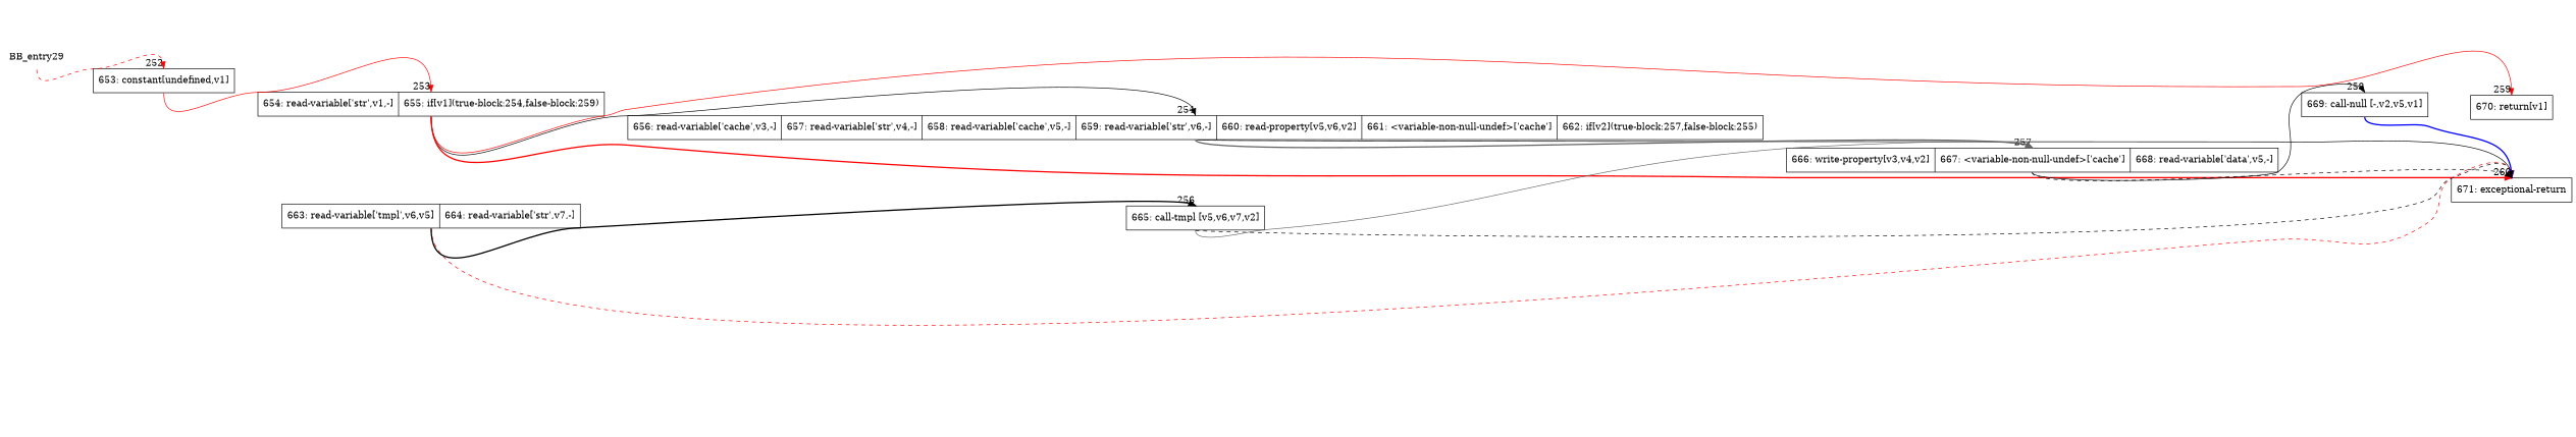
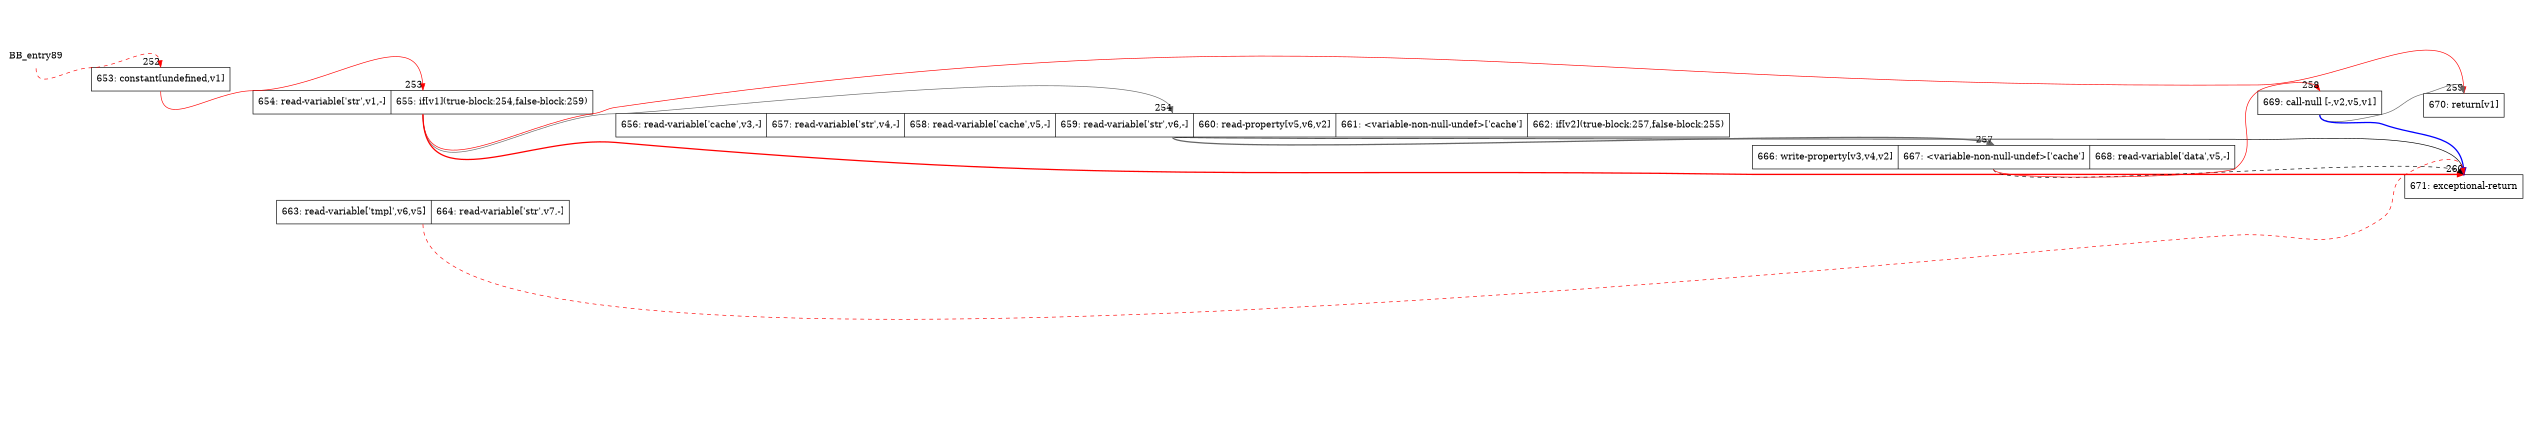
  digraph {
    rankdir=LR
    node [shape=record]
    edge [color=red headport=n style=solid tailport=s]
-   BB_entry29 [shape=none]
+   BB_entry29 [shape=none label=BB_entry89]
    n2 [label="{653: constant[undefined,v1]}"]
    n3 [label="{654: read-variable['str',v1,-]|655: if[v1](true-block:254,false-block:259)}"]
    n4 [label="{670: return[v1]}"]
    n5 [label="{656: read-variable['cache',v3,-]|657: read-variable['str',v4,-]|658: read-variable['cache',v5,-]|659: read-variable['str',v6,-]|660: read-property[v5,v6,v2]|661: \<variable-non-null-undef\>['cache']|662: if[v2](true-block:257,false-block:255)}"]
    n6 [label="{671: exceptional-return}"]
    n7 [label="{666: write-property[v3,v4,v2]|667: \<variable-non-null-undef\>['cache']|668: read-variable['data',v5,-]}"]
    n8 [label="{669: call-null [-,v2,v5,v1]}"]
    n9 [label="{663: read-variable['tmpl',v6,v5]|664: read-variable['str',v7,-]}"]
-   n10 [label="{665: call-tmpl [v5,v6,v7,v2]}"]
    BB_entry29 -> n2 [headlabel="    252" style=dashed]
    n2 -> n3 [headlabel="      253"]
    n3 -> n4 [headlabel="      259"]
-   n3 -> n5 [color=black headlabel="      254"]
+   n3 -> n5 [color=gray40 headlabel="      254"]
    n3 -> n6 [headlabel="      260" style=bold]
    n5 -> n6 [color=black]
    n5 -> n7 [color=gray40 headlabel="      257" style=bold]
    n7 -> n6 [color=black style=dashed]
-   n7 -> n8 [color=black headlabel="      258"]
+   n7 -> n8 [headlabel="      258"]
+   n8 -> n4 [color=gray40]
    n8 -> n6 [color=blue style=bold]
    n9 -> n6 [style=dashed]
-   n9 -> n10 [color=black headlabel="      256" style=bold]
-   n10 -> n6 [color=black style=dashed]
-   n10 -> n7 [color=gray40]
  }
